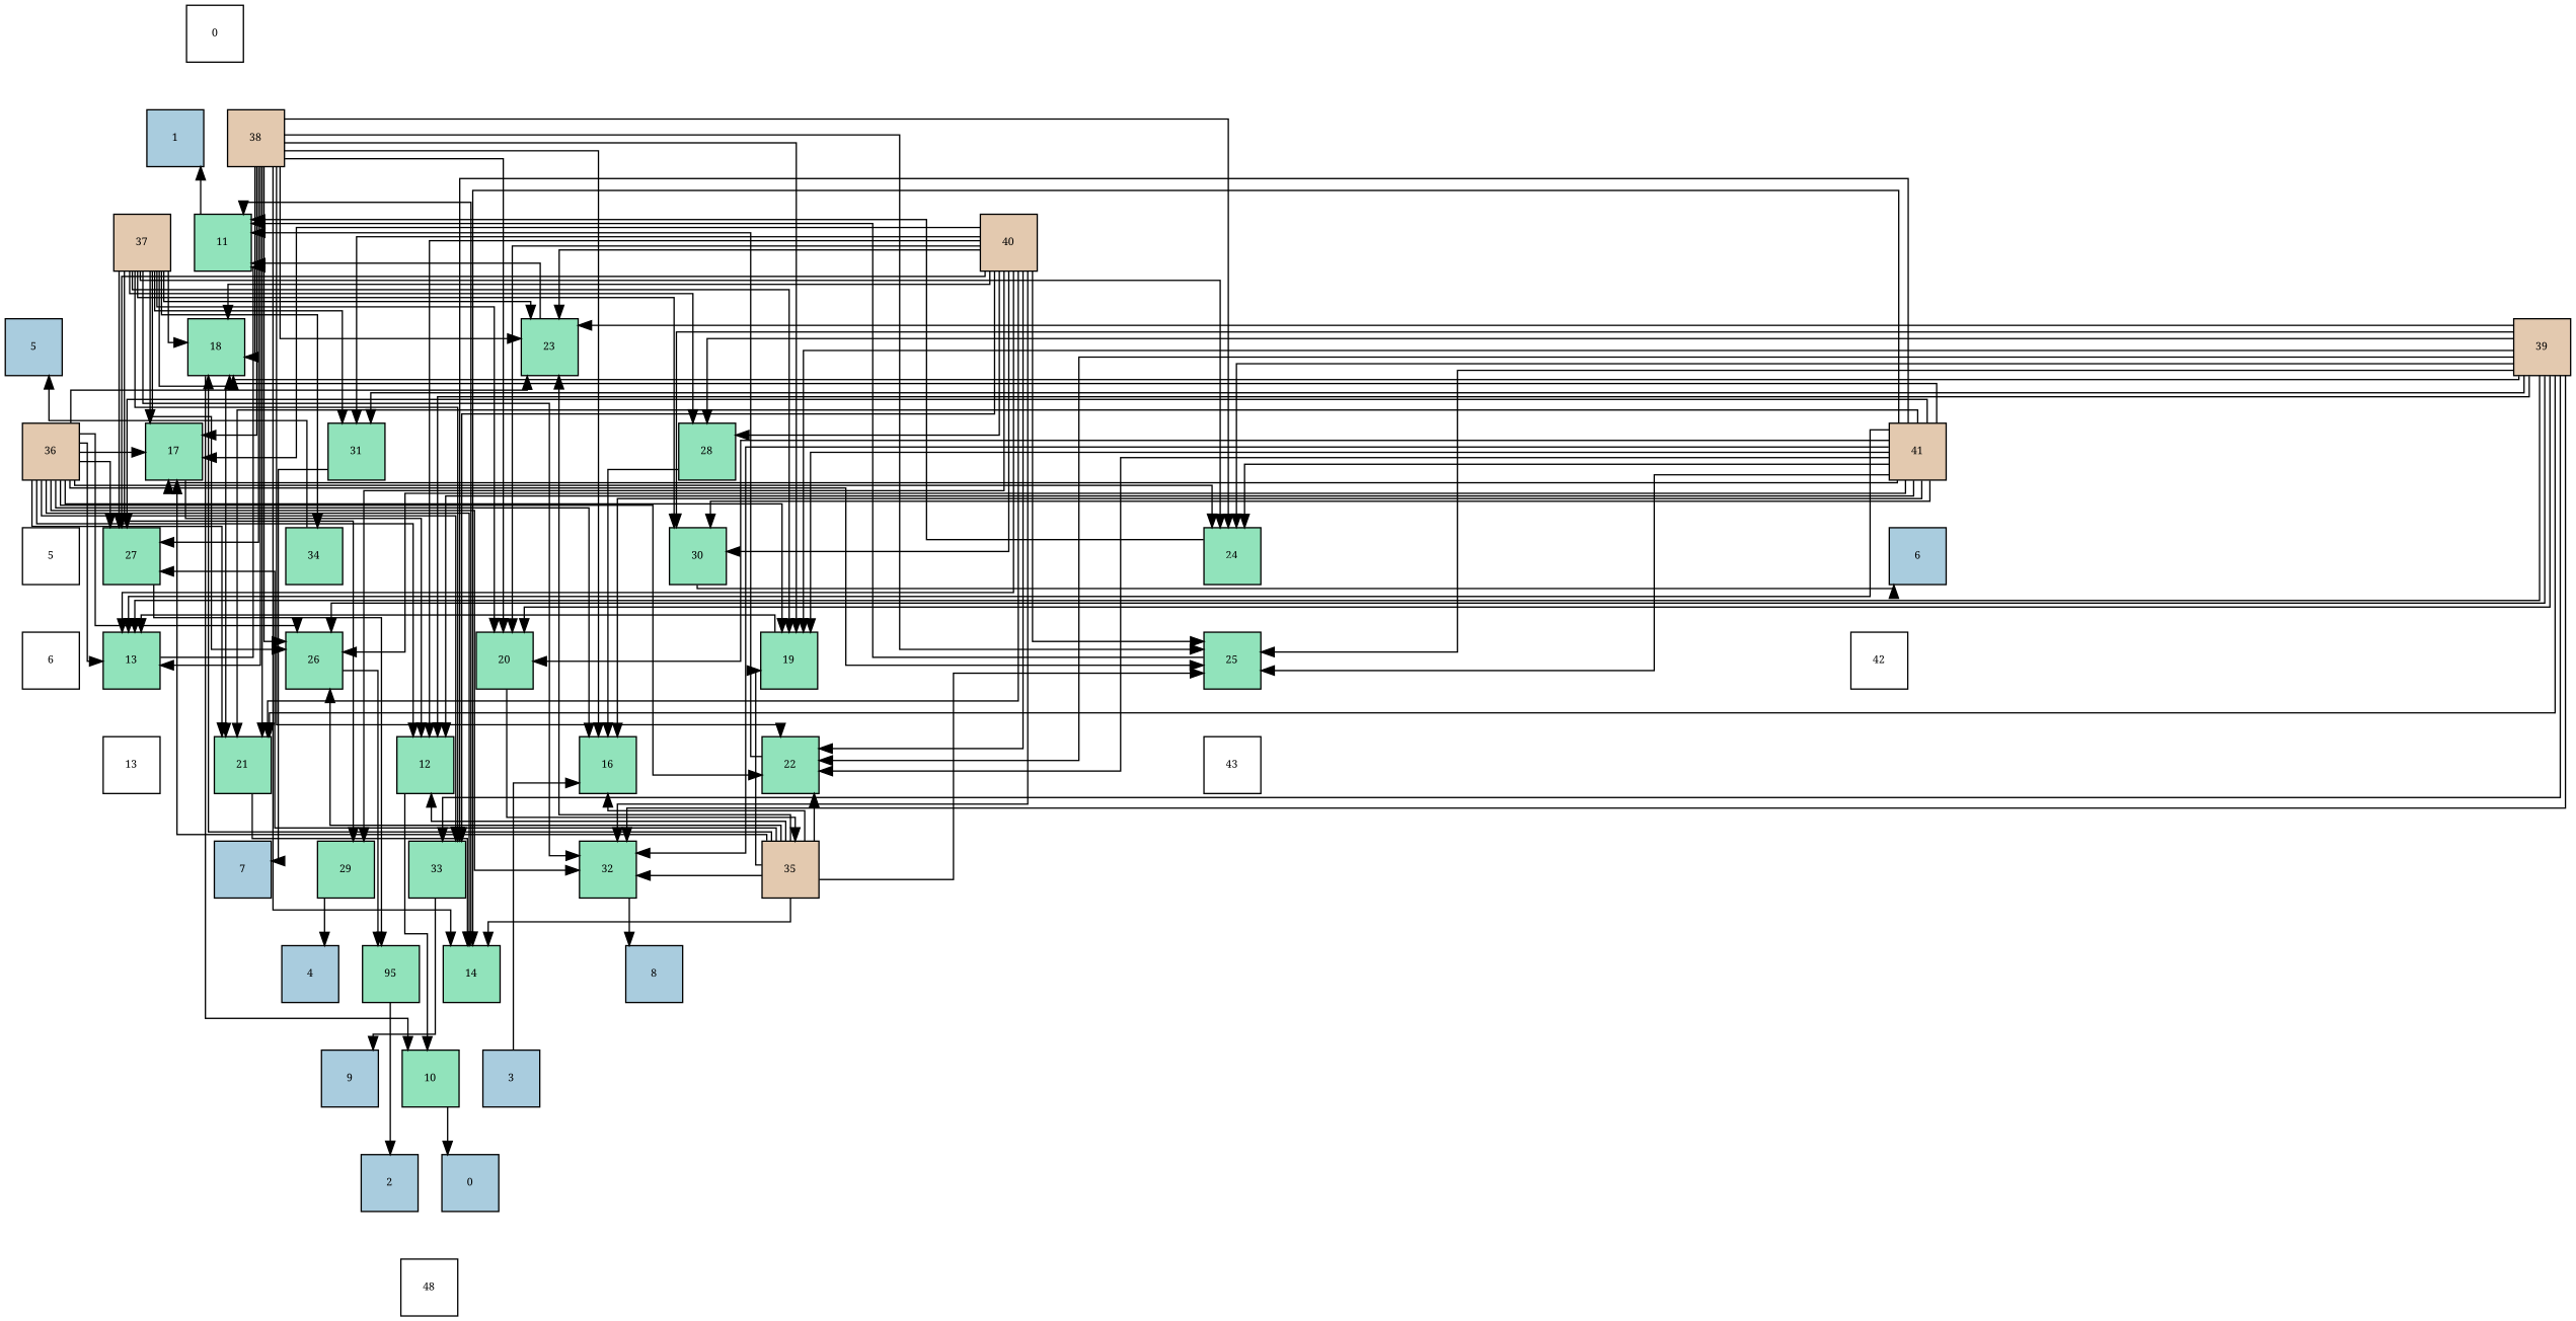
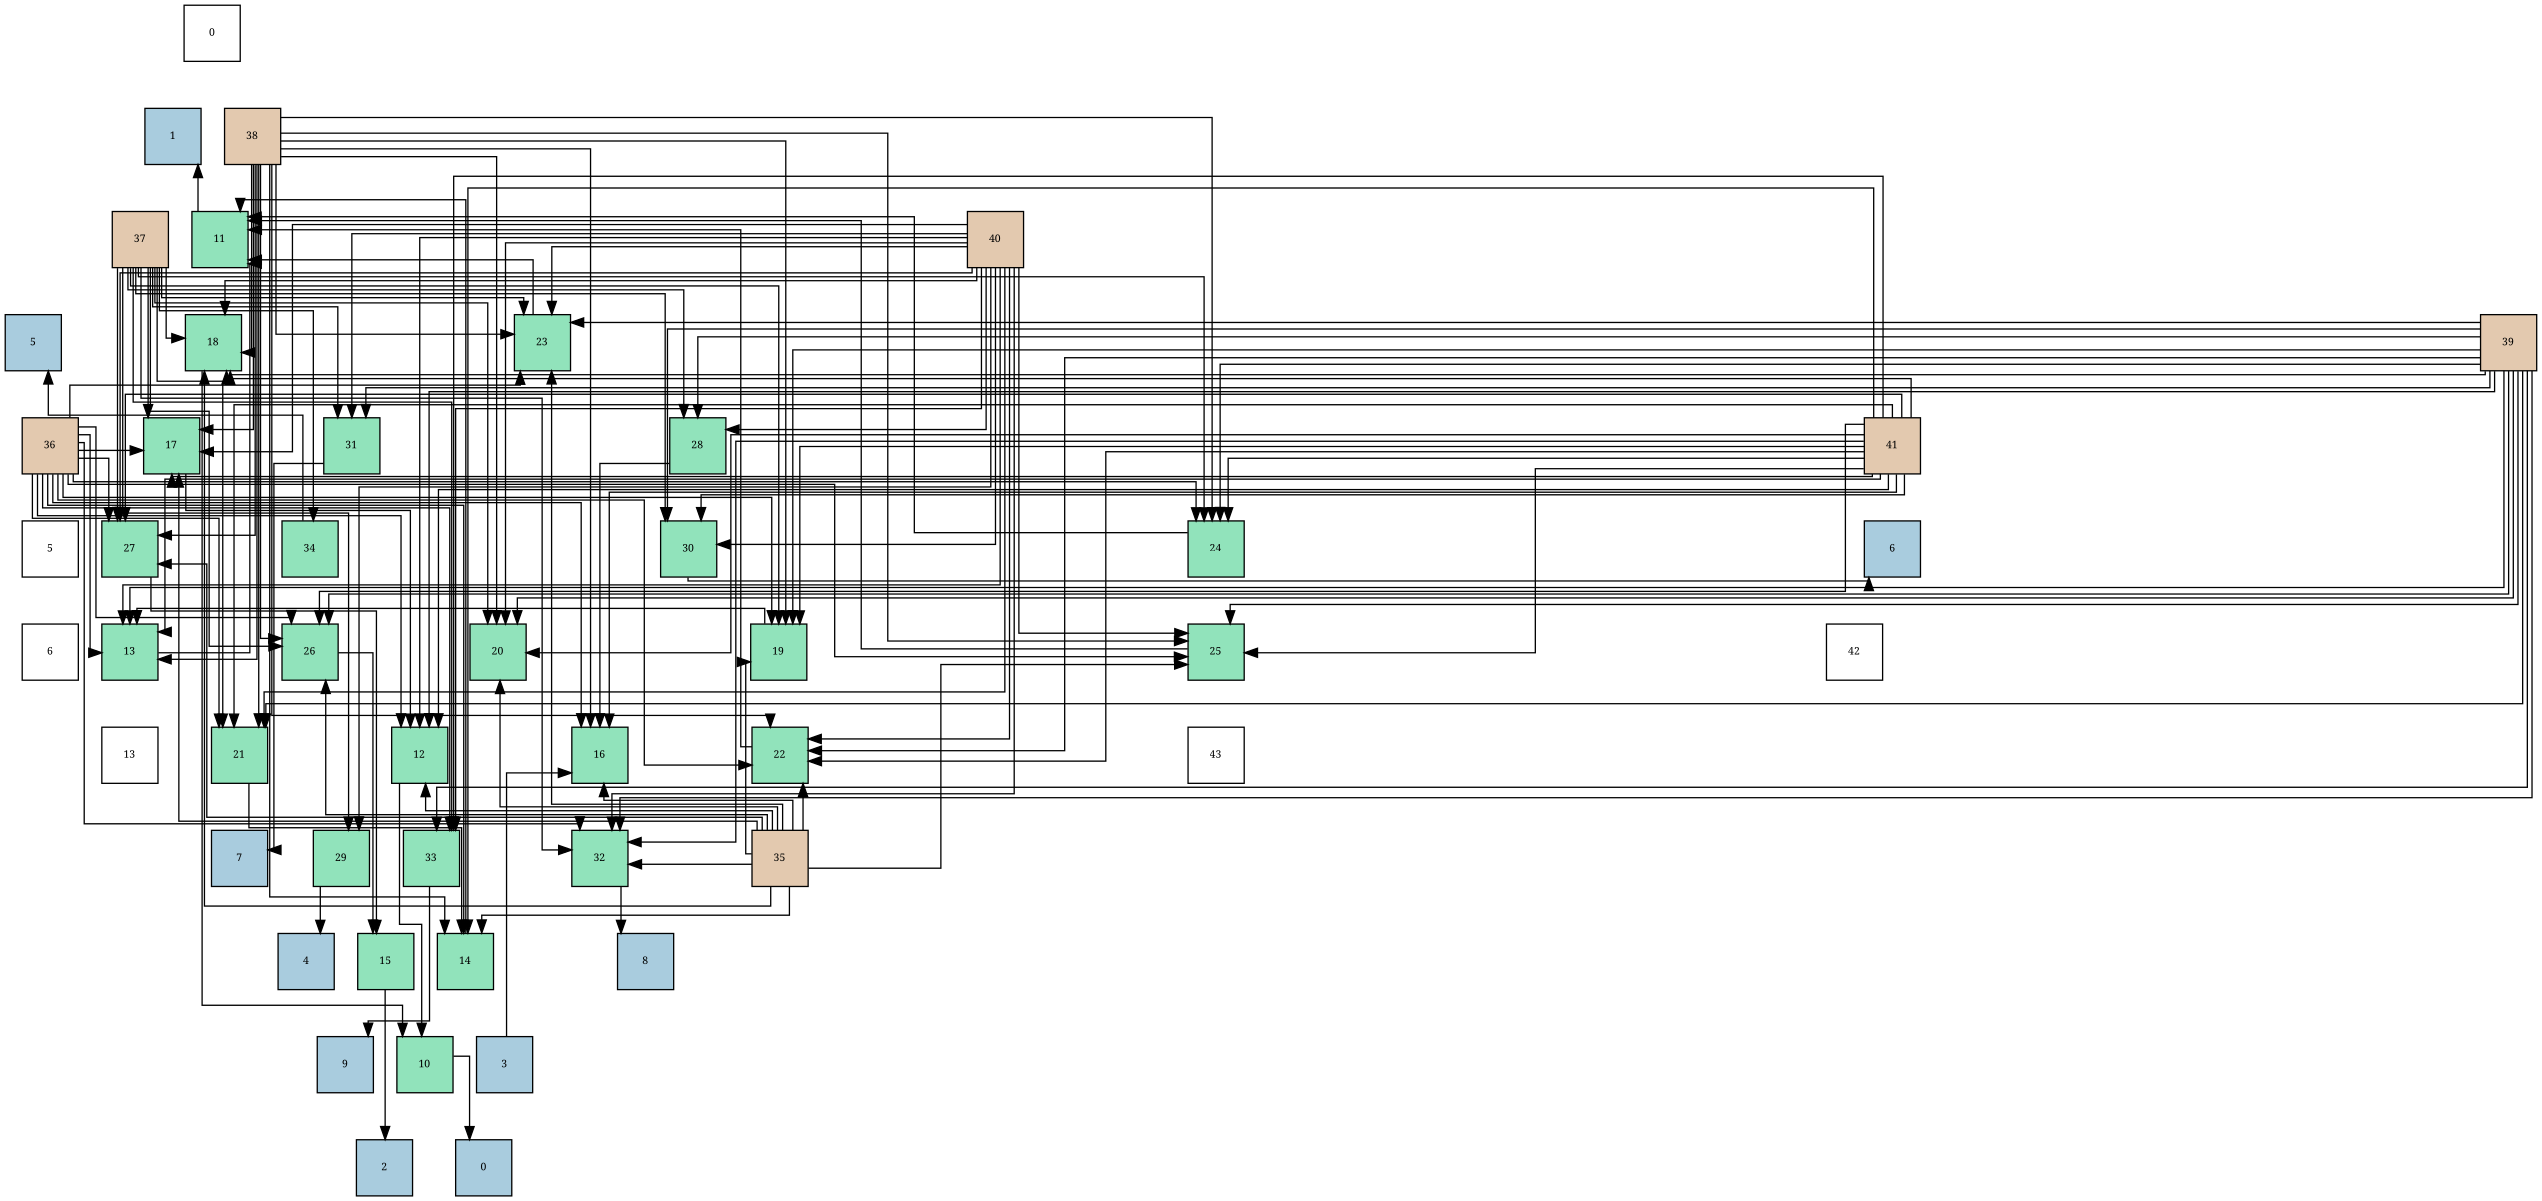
  digraph {
    fontname="Noto Serif"
    rank=same
    rankdir=TB
    splines=ortho
    node [fillcolor="#91e3bb" fixedsize=true fontname="Noto Serif" fontsize=8 shape=square style=filled]
    edge [constraint=false fontname="Noto Serif" style=vis]
    n1 [fillcolor="#ffffff" label=0 width=0.6]
    n2 [fillcolor="#a9ccde" label=1 width=0.6]
    n3 [fillcolor="#e3c9af" label=38 width=0.6]
    n4 [fillcolor="#e3c9af" label=37 width=0.6]
    n5 [label=11 width=0.6]
    n6 [label=18 width=0.6]
    n7 [label=17 width=0.6]
    n8 [label=27 width=0.6]
    n9 [label=23 width=0.6]
    n10 [label=26 width=0.6]
    n11 [label=21 width=0.6]
    n12 [label=20 width=0.6]
    n13 [label=24 width=0.6]
    n14 [label=19 width=0.6]
    n15 [label=13 width=0.6]
    n16 [label=16 width=0.6]
    n17 [label=25 width=0.6]
    n18 [label=22 width=0.6]
    n19 [label=14 width=0.6]
    n20 [fillcolor="#e3c9af" label=40 width=0.6]
    n21 [fillcolor="#a9ccde" label=5 width=0.6]
    n22 [label=31 width=0.6]
    n23 [label=34 width=0.6]
    n24 [label=28 width=0.6]
    n25 [label=30 width=0.6]
    n26 [label=29 width=0.6]
    n27 [label=33 width=0.6]
    n28 [label=32 width=0.6]
    n29 [fillcolor="#e3c9af" label=36 width=0.6]
    n30 [label=10 width=0.6]
    n31 [label=12 width=0.6]
-   n32 [label=95 width=0.6]
+   n32 [label=15 width=0.6]
    n33 [fillcolor="#a9ccde" label=7 width=0.6]
    n34 [fillcolor="#a9ccde" label=6 width=0.6]
    n35 [fillcolor="#a9ccde" label=4 width=0.6]
    n36 [fillcolor="#a9ccde" label=9 width=0.6]
    n37 [fillcolor="#a9ccde" label=8 width=0.6]
    n38 [fillcolor="#ffffff" label=5 width=0.6]
    n39 [fillcolor="#ffffff" label=6 width=0.6]
    n40 [fillcolor="#ffffff" label=13 width=0.6]
    n41 [fillcolor="#ffffff" label=43 width=0.6]
    n42 [fillcolor="#e3c9af" label=35 width=0.6]
    n43 [fillcolor="#a9ccde" label=3 width=0.6]
    n44 [fillcolor="#e3c9af" label=39 width=0.6]
    n45 [fillcolor="#a9ccde" label=2 width=0.6]
    n46 [fillcolor="#a9ccde" label=0 width=0.6]
    n47 [fillcolor="#e3c9af" label=41 width=0.6]
    n48 [fillcolor="#ffffff" label=42 width=0.6]
-   n49 [fillcolor="#ffffff" label=48 width=0.6]
    n1 -> n2 [constraint=true style=invis]
    n1 -> n3 [constraint=true style=invis]
    n2 -> n4 [constraint=true style=invis]
    n2 -> n5 [constraint=true style=invis]
    n3 -> n5 [constraint=true style=invis]
    n3 -> n6
    n3 -> n7
    n3 -> n8
    n3 -> n9
    n3 -> n10
    n3 -> n11
    n3 -> n12
    n3 -> n13
    n3 -> n14
    n3 -> n15
    n3 -> n16
    n3 -> n17
    n3 -> n18
    n3 -> n19
    n3 -> n20 [constraint=true style=invis]
    n4 -> n6
    n4 -> n6 [constraint=true style=invis]
    n4 -> n7
    n4 -> n8
    n4 -> n9
    n4 -> n10
    n4 -> n11
    n4 -> n12
    n4 -> n13
    n4 -> n14
    n4 -> n21 [constraint=true style=invis]
    n4 -> n22
    n4 -> n23
    n4 -> n24
    n4 -> n25
    n4 -> n26
    n4 -> n27
    n4 -> n28
    n5 -> n2
    n5 -> n6 [constraint=true style=invis]
    n5 -> n9 [constraint=true style=invis]
    n6 -> n7 [constraint=true style=invis]
    n6 -> n22 [constraint=true style=invis]
    n6 -> n30
    n7 -> n8 [constraint=true style=invis]
    n7 -> n23 [constraint=true style=invis]
    n7 -> n31
    n8 -> n10 [constraint=true style=invis]
    n8 -> n15 [constraint=true style=invis]
    n8 -> n32
    n9 -> n5
    n9 -> n22 [constraint=true style=invis]
    n9 -> n24 [constraint=true style=invis]
    n10 -> n11 [constraint=true style=invis]
    n10 -> n31 [constraint=true style=invis]
    n10 -> n32
    n11 -> n19
    n11 -> n26 [constraint=true style=invis]
    n11 -> n33 [constraint=true style=invis]
    n12 -> n16 [constraint=true style=invis]
    n12 -> n31 [constraint=true style=invis]
    n13 -> n5
    n13 -> n14 [constraint=true style=invis]
    n13 -> n17 [constraint=true style=invis]
    n14 -> n15
    n14 -> n16 [constraint=true style=invis]
    n14 -> n18 [constraint=true style=invis]
    n15 -> n5
    n15 -> n11 [constraint=true style=invis]
    n15 -> n40 [constraint=true style=invis]
    n16 -> n27 [constraint=true style=invis]
    n16 -> n28 [constraint=true style=invis]
    n17 -> n5
    n17 -> n18 [constraint=true style=invis]
    n17 -> n41 [constraint=true style=invis]
    n18 -> n5
    n18 -> n28 [constraint=true style=invis]
    n18 -> n42 [constraint=true style=invis]
    n19 -> n5
    n19 -> n30 [constraint=true style=invis]
    n19 -> n43 [constraint=true style=invis]
    n20 -> n6
    n20 -> n7
    n20 -> n8
    n20 -> n9
    n20 -> n9 [constraint=true style=invis]
    n20 -> n11
    n20 -> n12
    n20 -> n15
    n20 -> n17
    n20 -> n18
    n20 -> n22
    n20 -> n24
    n20 -> n25
    n20 -> n26
    n20 -> n27
    n20 -> n28
    n20 -> n31
    n20 -> n44 [constraint=true style=invis]
    n21 -> n7 [constraint=true style=invis]
    n21 -> n29 [constraint=true style=invis]
    n22 -> n23 [constraint=true style=invis]
    n22 -> n25 [constraint=true style=invis]
    n22 -> n33
    n23 -> n10 [constraint=true style=invis]
    n23 -> n12 [constraint=true style=invis]
    n23 -> n21
    n24 -> n13 [constraint=true style=invis]
    n24 -> n16
    n24 -> n25 [constraint=true style=invis]
    n25 -> n12 [constraint=true style=invis]
    n25 -> n14 [constraint=true style=invis]
    n25 -> n34
    n26 -> n32 [constraint=true style=invis]
    n26 -> n35
    n26 -> n35 [constraint=true style=invis]
    n27 -> n19 [constraint=true style=invis]
    n27 -> n32 [constraint=true style=invis]
    n27 -> n36
    n28 -> n19 [constraint=true style=invis]
    n28 -> n37
    n28 -> n37 [constraint=true style=invis]
    n29 -> n7
    n29 -> n8
    n29 -> n8 [constraint=true style=invis]
    n29 -> n9
    n29 -> n10
    n29 -> n11
    n29 -> n13
    n29 -> n14
    n29 -> n15
    n29 -> n16
    n29 -> n17
    n29 -> n18
    n29 -> n19
    n29 -> n27
    n29 -> n28
    n29 -> n31
    n29 -> n38 [constraint=true style=invis]
    n30 -> n45 [constraint=true style=invis]
    n30 -> n46
    n30 -> n46 [constraint=true style=invis]
    n31 -> n26 [constraint=true style=invis]
    n31 -> n27 [constraint=true style=invis]
    n31 -> n30
    n32 -> n30 [constraint=true style=invis]
    n32 -> n36 [constraint=true style=invis]
    n32 -> n45
    n33 -> n35 [constraint=true style=invis]
    n34 -> n17 [constraint=true style=invis]
    n34 -> n48 [constraint=true style=invis]
    n35 -> n36 [constraint=true style=invis]
    n36 -> n45 [constraint=true style=invis]
    n37 -> n43 [constraint=true style=invis]
    n38 -> n15 [constraint=true style=invis]
    n38 -> n39 [constraint=true style=invis]
    n39 -> n40 [constraint=true style=invis]
    n40 -> n33 [constraint=true style=invis]
    n41 -> n42 [constraint=true style=invis]
    n42 -> n6
    n42 -> n7
    n42 -> n8
    n42 -> n9
    n42 -> n10
-   n12 -> n42
+   n42 -> n12
    n42 -> n14
    n42 -> n16
    n42 -> n17
    n42 -> n18
    n42 -> n19
    n42 -> n28
    n42 -> n31
    n42 -> n37 [constraint=true style=invis]
    n43 -> n16
    n43 -> n46 [constraint=true style=invis]
    n44 -> n6
    n44 -> n9
    n44 -> n10
    n44 -> n11
    n44 -> n12
    n44 -> n13
    n44 -> n14
    n44 -> n15
    n44 -> n17
    n44 -> n18
    n44 -> n22
    n44 -> n24
    n44 -> n24 [constraint=true style=invis]
    n44 -> n25
    n44 -> n27
    n44 -> n28
    n44 -> n31
    n44 -> n47 [constraint=true style=invis]
-   n45 -> n49 [constraint=true style=invis]
-   n46 -> n49 [constraint=true style=invis]
    n47 -> n6
    n47 -> n7
    n47 -> n8
    n47 -> n10
    n47 -> n11
    n47 -> n12
    n47 -> n13
    n47 -> n13 [constraint=true style=invis]
    n47 -> n14
    n47 -> n15
    n47 -> n16
    n47 -> n17
    n47 -> n18
    n47 -> n19
    n47 -> n25
    n47 -> n27
    n47 -> n28
    n47 -> n31
    n47 -> n34 [constraint=true style=invis]
    n48 -> n41 [constraint=true style=invis]
  }
